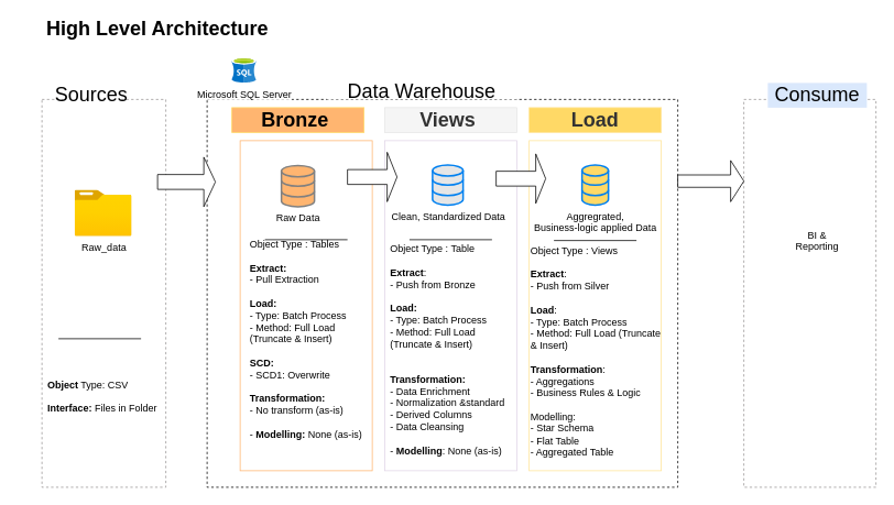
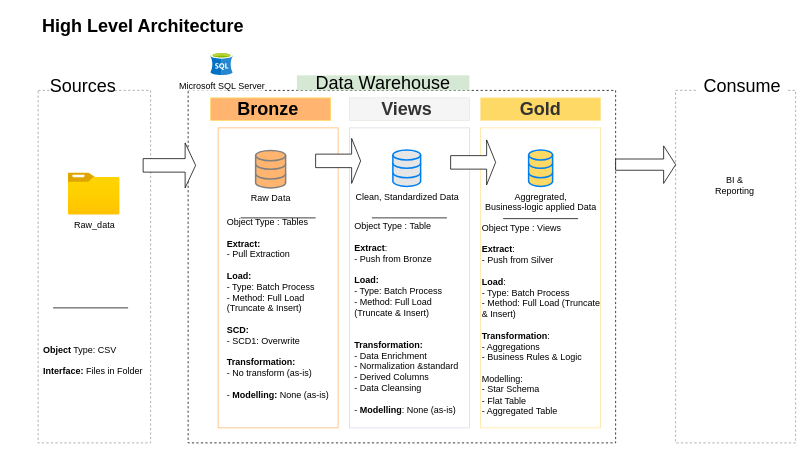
  <mxCell id="0" />
  <mxCell id="1" parent="0" />
  <mxCell id="2" value="&lt;b&gt;&lt;font style=&quot;font-size: 24px;&quot;&gt;High Level Architecture&lt;/font&gt;&lt;/b&gt;" style="text;html=1;align=center;verticalAlign=middle;whiteSpace=wrap;rounded=0;" parent="1" vertex="1"><mxGeometry x="20" y="20" width="340" height="30" as="geometry" /></mxCell>
  <mxCell id="3" value="" style="rounded=0;whiteSpace=wrap;html=1;dashed=1;strokeColor=light-dark(#999494, #ededed);" parent="1" vertex="1"><mxGeometry x="50" y="120" width="150" height="470" as="geometry" /></mxCell>
  <mxCell id="4" value="&lt;font style=&quot;font-size: 24px;&quot;&gt;Sources&lt;/font&gt;" style="rounded=0;whiteSpace=wrap;html=1;strokeColor=none;" parent="1" vertex="1"><mxGeometry x="75" y="100" width="70" height="30" as="geometry" /></mxCell>
  <mxCell id="5" value="" style="rounded=0;whiteSpace=wrap;html=1;dashed=1;strokeColor=light-dark(#000000,#EDEDED);" parent="1" vertex="1"><mxGeometry x="250" y="120" width="570" height="470" as="geometry" /></mxCell>
- <mxCell id="6" value="&lt;span style=&quot;font-size: 24px;&quot;&gt;Data Warehouse&lt;/span&gt;" style="rounded=0;whiteSpace=wrap;html=1;strokeColor=none;" parent="1" vertex="1"><mxGeometry x="395" y="100" width="230" height="20" as="geometry" /></mxCell>
+ <mxCell id="6" value="&lt;span style=&quot;font-size: 24px;&quot;&gt;Data Warehouse&lt;/span&gt;" style="rounded=0;whiteSpace=wrap;html=1;strokeColor=none;fillColor=#d5e8d4;" parent="1" vertex="1"><mxGeometry x="395" y="100" width="230" height="20" as="geometry" /></mxCell>
  <mxCell id="7" value="" style="rounded=0;whiteSpace=wrap;html=1;dashed=1;strokeColor=light-dark(#999494, #ededed);" parent="1" vertex="1"><mxGeometry x="900" y="120" width="160" height="470" as="geometry" /></mxCell>
- <mxCell id="8" value="&lt;span style=&quot;font-size: 24px;&quot;&gt;Consume&lt;/span&gt;" style="rounded=0;whiteSpace=wrap;html=1;strokeColor=none;fillColor=#dae8fc;" parent="1" vertex="1"><mxGeometry x="929" y="100" width="120" height="30" as="geometry" /></mxCell>
+ <mxCell id="8" value="&lt;span style=&quot;font-size: 24px;&quot;&gt;Consume&lt;/span&gt;" style="rounded=0;whiteSpace=wrap;html=1;strokeColor=none;" parent="1" vertex="1"><mxGeometry x="929" y="100" width="120" height="30" as="geometry" /></mxCell>
  <mxCell id="9" value="" style="rounded=0;whiteSpace=wrap;html=1;strokeColor=light-dark(#FFB570,#EDEDED);" parent="1" vertex="1"><mxGeometry x="290" y="170" width="160" height="400" as="geometry" /></mxCell>
  <mxCell id="10" value="&lt;b&gt;Bronze&amp;nbsp;&lt;/b&gt;" style="rounded=0;whiteSpace=wrap;html=1;fontSize=24;fillColor=#FFB570;strokeColor=#FFD966;" parent="1" vertex="1"><mxGeometry x="280" y="130" width="160" height="30" as="geometry" /></mxCell>
  <mxCell id="11" value="" style="rounded=0;whiteSpace=wrap;html=1;strokeColor=light-dark(#E1D5E7,#EDEDED);" parent="1" vertex="1"><mxGeometry x="465" y="170" width="160" height="400" as="geometry" /></mxCell>
  <mxCell id="12" value="&lt;b&gt;Views&amp;nbsp;&lt;/b&gt;" style="rounded=0;whiteSpace=wrap;html=1;fontSize=24;fillColor=#f5f5f5;strokeColor=#E6E6E6;fontColor=#333333;" parent="1" vertex="1"><mxGeometry x="465" y="130" width="160" height="30" as="geometry" /></mxCell>
  <mxCell id="13" value="" style="rounded=0;whiteSpace=wrap;html=1;strokeColor=light-dark(#FFE599,#EDEDED);" parent="1" vertex="1"><mxGeometry x="640" y="170" width="160" height="400" as="geometry" /></mxCell>
- <mxCell id="14" value="&lt;b&gt;Load&lt;/b&gt;" style="rounded=0;whiteSpace=wrap;html=1;fontSize=24;fillColor=#FFD966;strokeColor=#FFE599;fontColor=#333333;" parent="1" vertex="1"><mxGeometry x="640" y="130" width="160" height="30" as="geometry" /></mxCell>
+ <mxCell id="14" value="&lt;b&gt;Gold&lt;/b&gt;" style="rounded=0;whiteSpace=wrap;html=1;fontSize=24;fillColor=#FFD966;strokeColor=#FFE599;fontColor=#333333;" parent="1" vertex="1"><mxGeometry x="640" y="130" width="160" height="30" as="geometry" /></mxCell>
  <mxCell id="15" value="Raw_data" style="image;aspect=fixed;html=1;points=[];align=center;fontSize=12;image=img/lib/azure2/general/Folder_Blank.svg;" parent="1" vertex="1"><mxGeometry x="90" y="230" width="69" height="56.0" as="geometry" /></mxCell>
  <mxCell id="16" value="" style="endArrow=none;html=1;rounded=0;" parent="1" edge="1"><mxGeometry width="50" height="50" relative="1" as="geometry"><mxPoint x="70" y="410" as="sourcePoint" /><mxPoint x="170" y="410" as="targetPoint" /></mxGeometry></mxCell>
  <mxCell id="17" value="&lt;b&gt;Object&lt;/b&gt; Type: CSV&amp;nbsp;&lt;br&gt;&lt;br&gt;&lt;b&gt;Interface: &lt;/b&gt;Files in Folder" style="text;html=1;align=left;verticalAlign=middle;whiteSpace=wrap;rounded=0;" parent="1" vertex="1"><mxGeometry x="55" y="420" width="140" height="120" as="geometry" /></mxCell>
  <mxCell id="18" value="Raw Data" style="html=1;verticalLabelPosition=bottom;align=center;labelBackgroundColor=#ffffff;verticalAlign=top;strokeWidth=2;strokeColor=#808080;shadow=0;dashed=0;shape=mxgraph.ios7.icons.data;fillColor=#FFB570;" parent="1" vertex="1"><mxGeometry x="340" y="200" width="40" height="50" as="geometry" /></mxCell>
  <mxCell id="19" value="Clean, Standardized Data" style="html=1;verticalLabelPosition=bottom;align=center;labelBackgroundColor=#ffffff;verticalAlign=top;strokeWidth=2;strokeColor=#0080F0;shadow=0;dashed=0;shape=mxgraph.ios7.icons.data;fillColor=#E6E6E6;" parent="1" vertex="1"><mxGeometry x="523" y="199.45" width="37" height="48.55" as="geometry" /></mxCell>
  <mxCell id="20" value="Aggregrated, &lt;br&gt;Business-logic applied Data" style="html=1;verticalLabelPosition=bottom;align=center;labelBackgroundColor=#ffffff;verticalAlign=top;strokeWidth=2;strokeColor=#0080F0;shadow=0;dashed=0;shape=mxgraph.ios7.icons.data;fillColor=#FFD966;" parent="1" vertex="1"><mxGeometry x="704" y="199.45" width="32" height="48.55" as="geometry" /></mxCell>
  <mxCell id="21" value="" style="shape=singleArrow;whiteSpace=wrap;html=1;" parent="1" vertex="1"><mxGeometry x="190" y="190" width="70" height="60" as="geometry" /></mxCell>
  <mxCell id="22" value="" style="shape=singleArrow;whiteSpace=wrap;html=1;" parent="1" vertex="1"><mxGeometry x="420" y="184" width="60" height="60" as="geometry" /></mxCell>
  <mxCell id="23" value="" style="shape=singleArrow;whiteSpace=wrap;html=1;" parent="1" vertex="1"><mxGeometry x="600" y="186" width="60" height="60" as="geometry" /></mxCell>
  <mxCell id="24" value="" style="shape=singleArrow;whiteSpace=wrap;html=1;" parent="1" vertex="1"><mxGeometry x="820" y="194" width="80" height="50" as="geometry" /></mxCell>
  <mxCell id="25" value="" style="endArrow=none;html=1;rounded=0;startSize=6;strokeWidth=1;jumpSize=6;targetPerimeterSpacing=1;" parent="1" edge="1"><mxGeometry width="50" height="50" relative="1" as="geometry"><mxPoint x="320" y="290" as="sourcePoint" /><mxPoint x="420" y="290" as="targetPoint" /></mxGeometry></mxCell>
  <mxCell id="26" value="" style="endArrow=none;html=1;rounded=0;startSize=6;strokeWidth=1;jumpSize=6;targetPerimeterSpacing=1;" parent="1" edge="1"><mxGeometry width="50" height="50" relative="1" as="geometry"><mxPoint x="495" y="290" as="sourcePoint" /><mxPoint x="595" y="290" as="targetPoint" /></mxGeometry></mxCell>
  <mxCell id="27" value="Object Type : Tables&lt;div&gt;&lt;br&gt;&lt;/div&gt;&lt;div&gt;&lt;b&gt;Extract:&lt;/b&gt;&lt;/div&gt;&lt;div&gt;- Pull Extraction&lt;/div&gt;&lt;div&gt;&lt;br&gt;&lt;/div&gt;&lt;div&gt;&lt;b&gt;Load:&amp;nbsp;&lt;/b&gt;&lt;/div&gt;&lt;div&gt;- Type: Batch Process&lt;/div&gt;&lt;div&gt;- Method: Full Load (Truncate &amp;amp; Insert)&lt;/div&gt;&lt;div&gt;&lt;div&gt;&lt;br&gt;&lt;/div&gt;&lt;div&gt;&lt;b&gt;SCD:&lt;/b&gt;&lt;/div&gt;&lt;div&gt;- SCD1: Overwrite&lt;/div&gt;&lt;/div&gt;&lt;div&gt;&lt;br&gt;&lt;/div&gt;&lt;div&gt;&lt;b&gt;Transformation:&amp;nbsp;&lt;/b&gt;&lt;br&gt;- No transform (as-is)&lt;/div&gt;&lt;div&gt;&lt;br&gt;&lt;/div&gt;&lt;div&gt;-&lt;b&gt; Modelling:&lt;/b&gt; None (as-is)&lt;/div&gt;&lt;div&gt;&lt;br&gt;&lt;/div&gt;&lt;div&gt;&lt;br&gt;&lt;/div&gt;" style="text;html=1;align=left;verticalAlign=middle;whiteSpace=wrap;rounded=0;" parent="1" vertex="1"><mxGeometry x="300" y="290" width="140" height="270" as="geometry" /></mxCell>
  <mxCell id="28" value="Object Type : Table&lt;div&gt;&lt;br&gt;&lt;/div&gt;&lt;div&gt;&lt;b&gt;Extract&lt;/b&gt;:&lt;/div&gt;&lt;div&gt;- Push from Bronze&lt;/div&gt;&lt;div&gt;&lt;br&gt;&lt;/div&gt;&lt;div&gt;&lt;b&gt;Load:&amp;nbsp;&lt;/b&gt;&lt;/div&gt;&lt;div&gt;- Type: Batch Process&lt;/div&gt;&lt;div&gt;- Method: Full Load (Truncate &amp;amp; Insert)&lt;/div&gt;&lt;div&gt;&lt;br&gt;&lt;/div&gt;&lt;div&gt;&lt;br&gt;&lt;/div&gt;&lt;div&gt;&lt;b&gt;Transformation:&lt;/b&gt;&amp;nbsp;&lt;br&gt;- Data Enrichment&lt;/div&gt;&lt;div&gt;- Normalization &amp;amp;standard&lt;/div&gt;&lt;div&gt;- Derived Columns&lt;/div&gt;&lt;div&gt;- Data Cleansing&lt;/div&gt;&lt;div&gt;&lt;br&gt;&lt;/div&gt;&lt;div&gt;- &lt;b&gt;Modelling&lt;/b&gt;: None (as-is)&lt;/div&gt;&lt;div&gt;&lt;br&gt;&lt;/div&gt;&lt;div&gt;&lt;br&gt;&lt;/div&gt;&lt;div&gt;&lt;br&gt;&lt;/div&gt;" style="text;html=1;align=left;verticalAlign=middle;whiteSpace=wrap;rounded=0;" parent="1" vertex="1"><mxGeometry x="470" y="320" width="155" height="250" as="geometry" /></mxCell>
  <mxCell id="29" value="Object Type : Views&lt;div&gt;&lt;br&gt;&lt;/div&gt;&lt;div&gt;&lt;b&gt;Extract&lt;/b&gt;:&lt;/div&gt;&lt;div&gt;- Push from Silver&lt;br&gt;&lt;div&gt;&lt;br&gt;&lt;div&gt;&lt;b&gt;Load&lt;/b&gt;:&amp;nbsp;&lt;/div&gt;&lt;div&gt;- Type: Batch Process&lt;/div&gt;&lt;div&gt;- Method: Full Load (Truncate &amp;amp; Insert)&lt;/div&gt;&lt;div&gt;&lt;br&gt;&lt;/div&gt;&lt;div&gt;&lt;b&gt;Transformation&lt;/b&gt;:&amp;nbsp;&lt;br&gt;- Aggregations&lt;/div&gt;&lt;div&gt;- Business Rules &amp;amp; Logic&lt;/div&gt;&lt;div&gt;&lt;br&gt;&lt;/div&gt;&lt;div&gt;Modelling:&amp;nbsp;&lt;/div&gt;&lt;div&gt;- Star Schema&lt;/div&gt;&lt;div&gt;- Flat Table&lt;/div&gt;&lt;div&gt;- Aggregated Table&amp;nbsp;&lt;/div&gt;&lt;div&gt;&lt;br&gt;&lt;/div&gt;&lt;div&gt;&lt;br&gt;&lt;/div&gt;&lt;/div&gt;&lt;/div&gt;" style="text;html=1;align=left;verticalAlign=middle;whiteSpace=wrap;rounded=0;" parent="1" vertex="1"><mxGeometry x="640" y="310" width="160" height="260" as="geometry" /></mxCell>
  <mxCell id="30" value="" style="endArrow=none;html=1;rounded=0;startSize=6;strokeWidth=1;jumpSize=6;targetPerimeterSpacing=1;" parent="1" edge="1"><mxGeometry width="50" height="50" relative="1" as="geometry"><mxPoint x="670" y="291" as="sourcePoint" /><mxPoint x="770" y="291" as="targetPoint" /></mxGeometry></mxCell>
- <mxCell id="31" value="BI &amp;amp; Reporting&lt;br&gt;&lt;br&gt;&lt;div&gt;&lt;br&gt;&lt;/div&gt;" style="text;html=1;align=center;verticalAlign=middle;whiteSpace=wrap;rounded=0;" parent="1" vertex="1"><mxGeometry x="959" y="240" width="60" height="132" as="geometry" /></mxCell>
+ <mxCell id="31" value="BI &amp;amp; Reporting&lt;br&gt;&lt;br&gt;&lt;div&gt;&lt;br&gt;&lt;/div&gt;" style="text;html=1;align=center;verticalAlign=middle;whiteSpace=wrap;rounded=0;" parent="1" vertex="1"><mxGeometry x="949" y="195" width="60" height="132" as="geometry" /></mxCell>
  <mxCell id="32" value="Microsoft SQL Server" style="image;sketch=0;aspect=fixed;html=1;points=[];align=center;fontSize=12;image=img/lib/mscae/dep/SQL_Server_Stretch_DB.svg;" parent="1" vertex="1"><mxGeometry x="280" y="70" width="30" height="30" as="geometry" /></mxCell>
